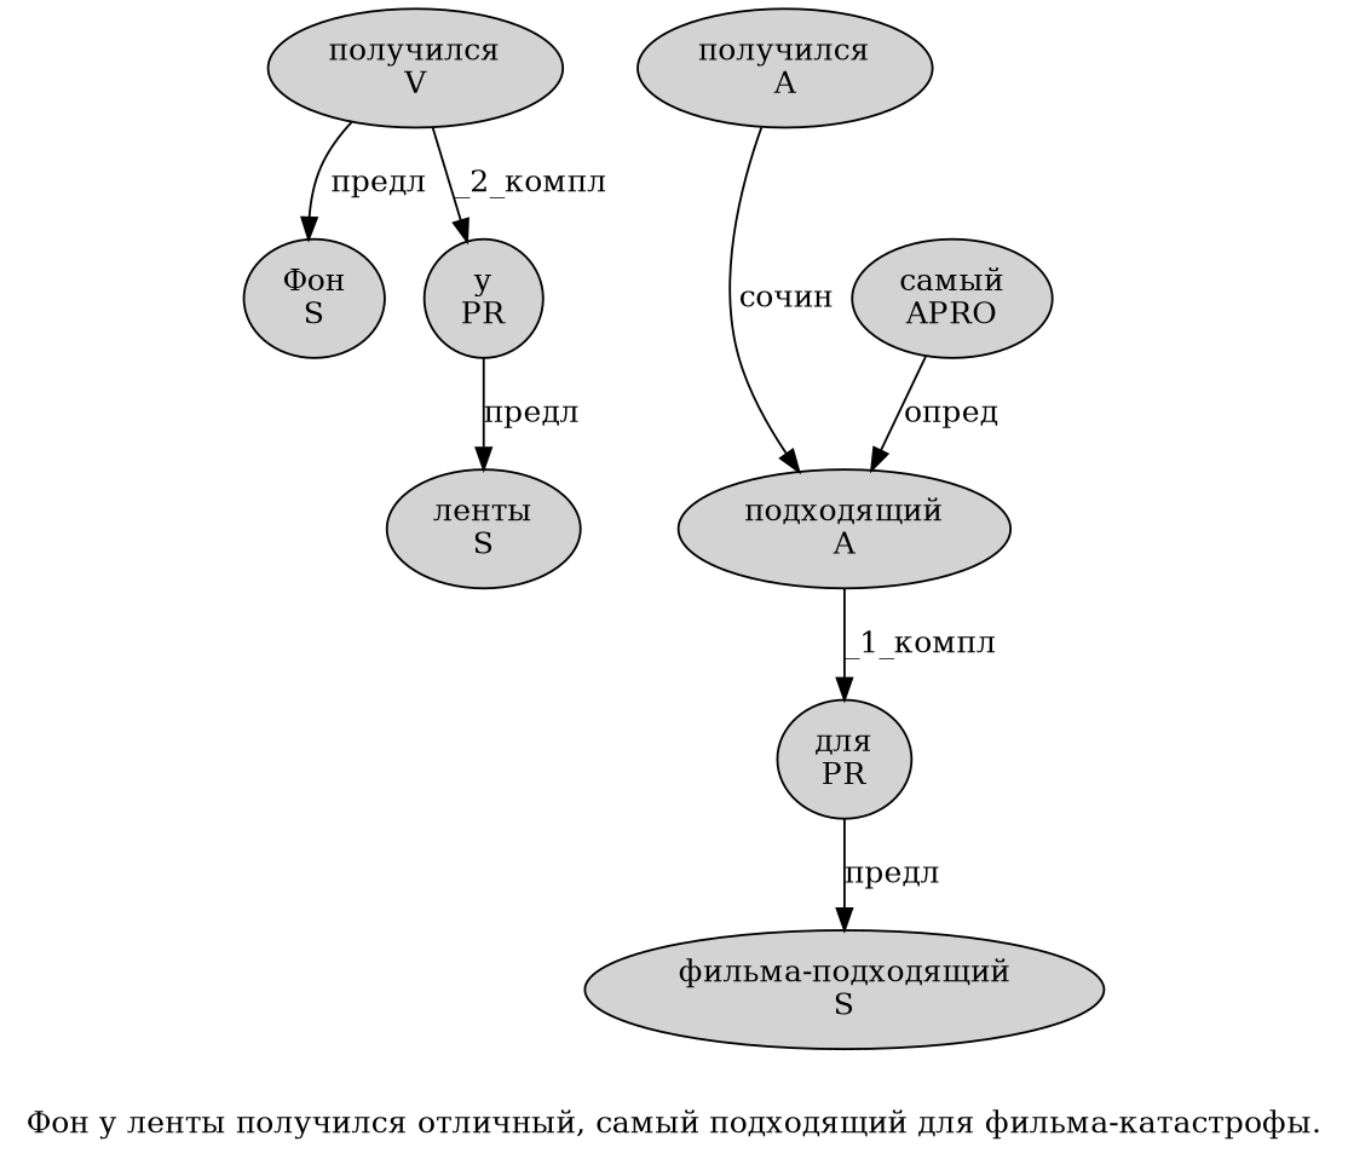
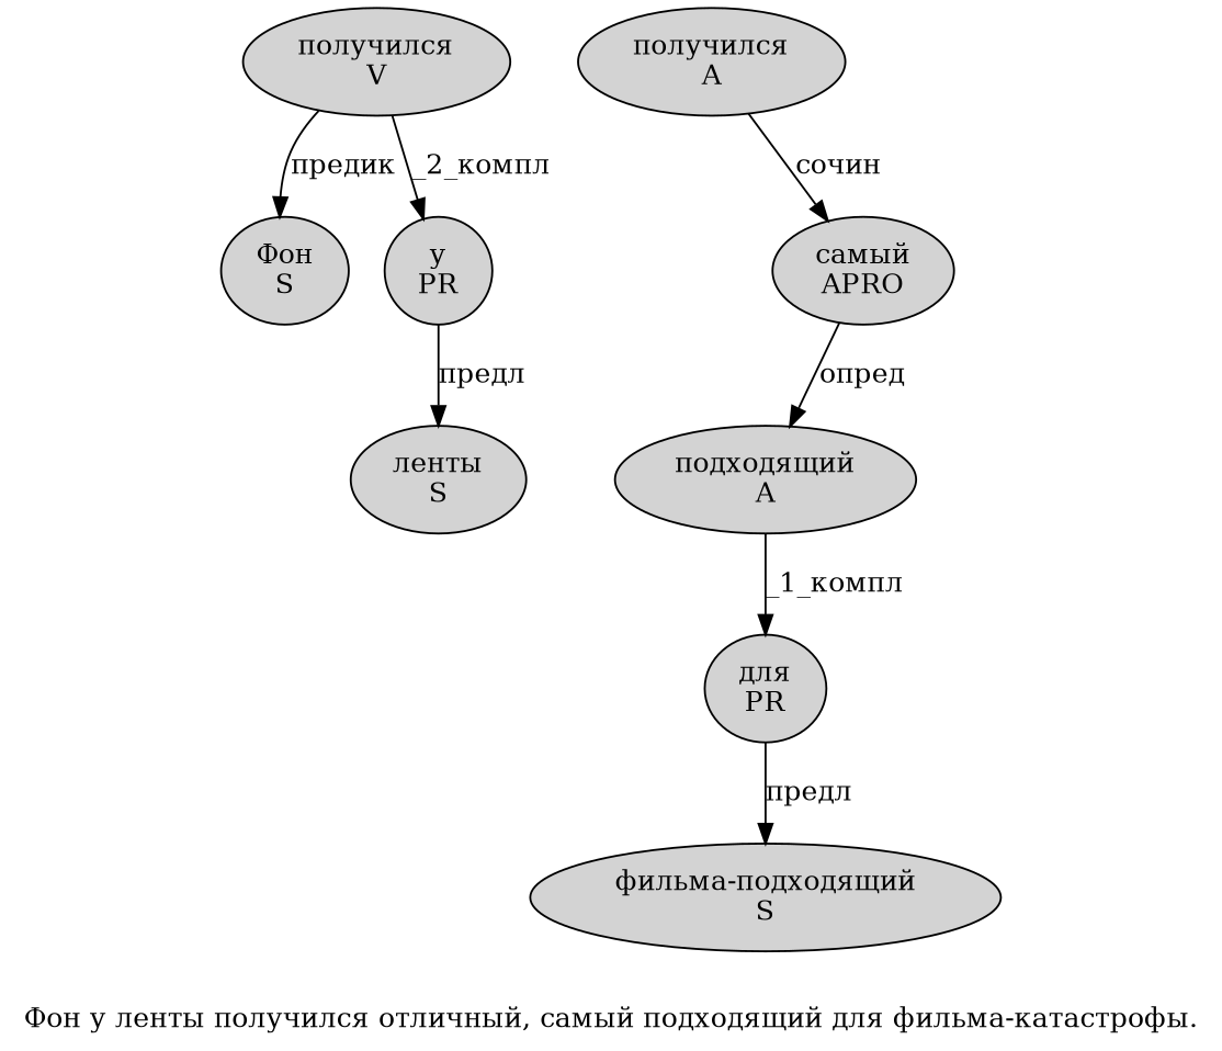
  digraph {
    label="Фон у ленты получился отличный, самый подходящий для фильма-катастрофы."
    node [fillcolor=lightgray penwidth=1 shape=ellipse style=filled]
    n1 [label="Фон\nS"]
    n2 [label="у\nPR"]
    n3 [label="ленты\nS"]
    n4 [label="получился\nV"]
    n5 [label="получился\nA"]
    n6 [label="подходящий\nA"]
    n7 [label="для\nPR"]
    n8 [label="самый\nAPRO"]
    n9 [label="фильма-подходящий\nS"]
    n2 -> n3 [label="предл"]
-   n4 -> n1 [label="предл"]
+   n4 -> n1 [label="предик"]
    n4 -> n2 [label="_2_компл"]
-   n5 -> n6 [label="сочин"]
+   n5 -> n8 [label="сочин"]
    n6 -> n7 [label="_1_компл"]
    n7 -> n9 [label="предл"]
    n8 -> n6 [label="опред"]
  }
